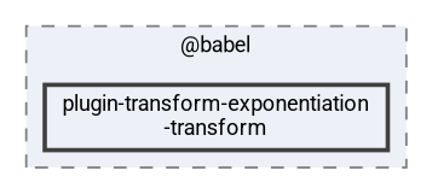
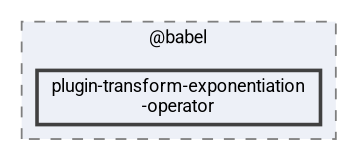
  digraph {
    compound=true
    fontname=Roboto
-   n1 [color=grey25 fillcolor="#edf0f7" fontname=Roboto fontsize=10 height=0.2 label="plugin-transform-exponentiation\l-transform" shape=box style="filled,bold" width=0.4]
+   n1 [color=grey25 fillcolor="#edf0f7" fontname=Roboto fontsize=10 height=0.2 label="plugin-transform-exponentiation\l-operator" shape=box style="filled,bold" width=0.4]
    subgraph cluster_1 {
      bgcolor="#edf0f7"
      fontsize=10
      label="@babel"
      pencolor=grey50
      style="filled,dashed"
      n1
    }
  }
